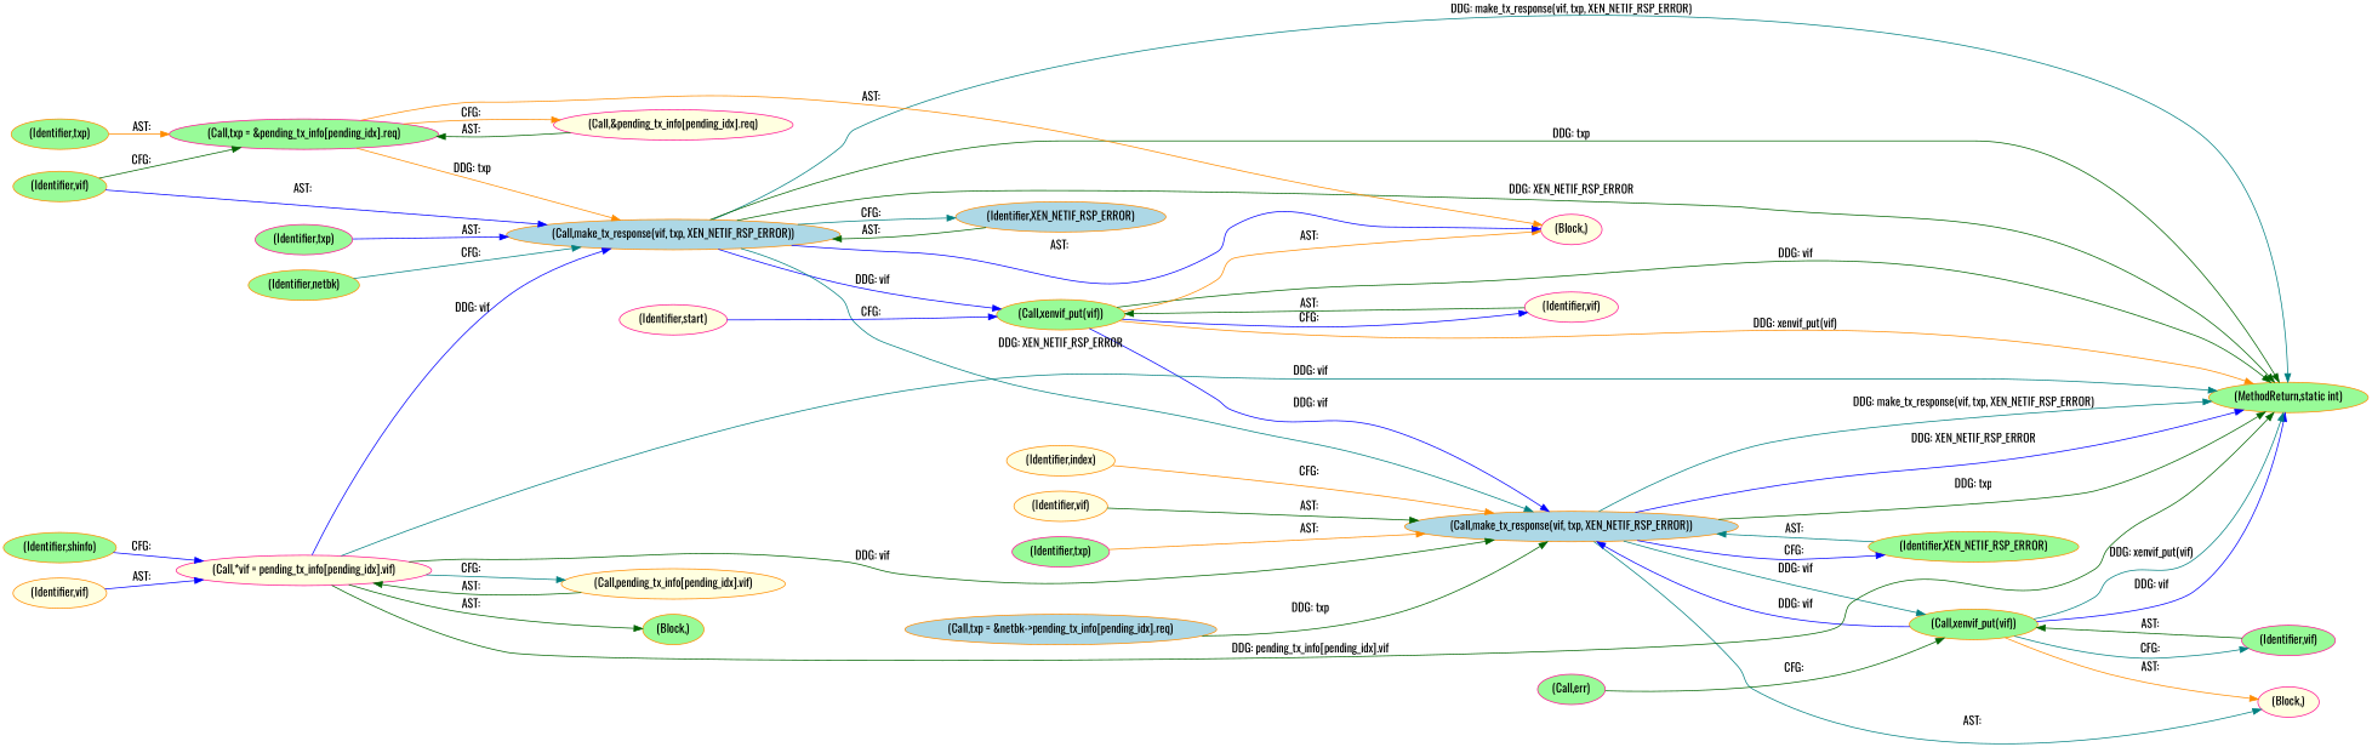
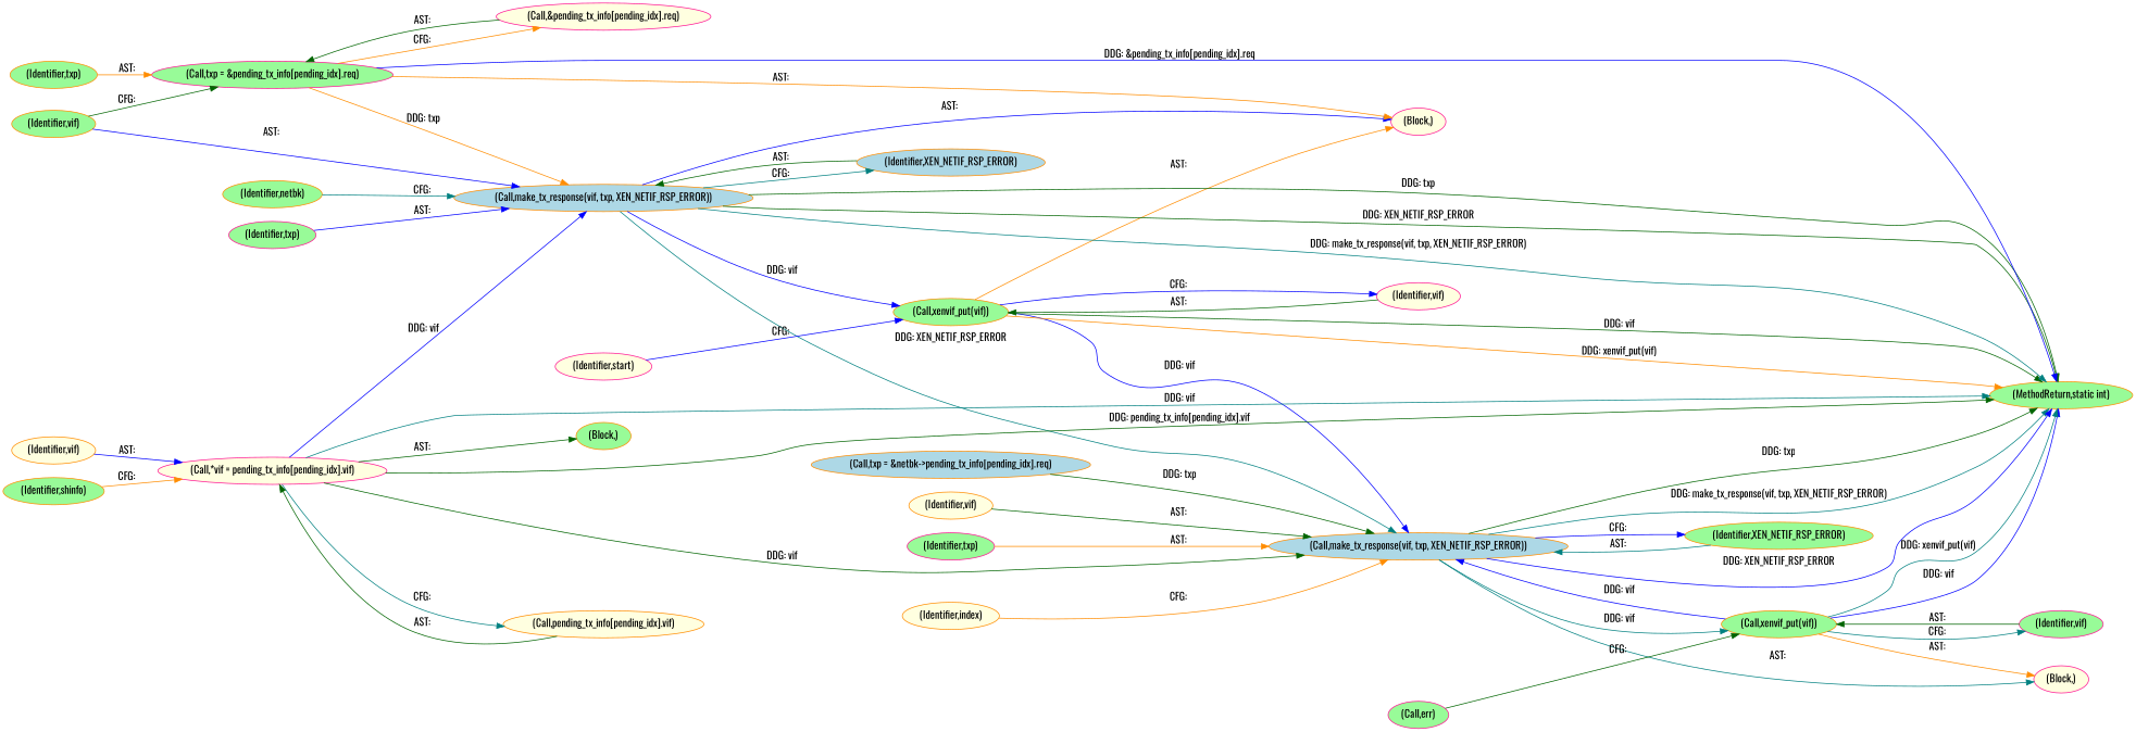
  digraph {
    fontname=Oswald
    rankdir=LR
    node [color=darkorange fillcolor=palegreen fontname=Oswald style=filled]
    edge [color=darkgreen fontname=Oswald]
    n1 [label="(Call,xenvif_put(vif))"]
    n2 [fillcolor=lightblue label="(Call,make_tx_response(vif, txp, XEN_NETIF_RSP_ERROR))"]
    n3 [label="(MethodReturn,static int)"]
    n4 [color=deeppink fillcolor=lightyellow label="(Block,)"]
    n5 [color=deeppink fillcolor=lightyellow label="(Identifier,vif)"]
    n6 [label="(Call,xenvif_put(vif))"]
    n7 [color=deeppink fillcolor=lightyellow label="(Block,)"]
    n8 [label="(Identifier,XEN_NETIF_RSP_ERROR)"]
    n9 [fillcolor=lightblue label="(Call,make_tx_response(vif, txp, XEN_NETIF_RSP_ERROR))"]
    n10 [fillcolor=lightblue label="(Identifier,XEN_NETIF_RSP_ERROR)"]
    n11 [color=deeppink fillcolor=lightyellow label="(Call,*vif = pending_tx_info[pending_idx].vif)"]
    n12 [fillcolor=lightyellow label="(Call,pending_tx_info[pending_idx].vif)"]
    n13 [label="(Block,)"]
    n14 [color=deeppink label="(Call,txp = &pending_tx_info[pending_idx].req)"]
    n15 [color=deeppink fillcolor=lightyellow label="(Call,&pending_tx_info[pending_idx].req)"]
    n16 [color=deeppink label="(Identifier,vif)"]
    n17 [color=deeppink label="(Identifier,txp)"]
    n18 [color=deeppink label="(Call,err)"]
    n19 [fillcolor=lightyellow label="(Identifier,vif)"]
    n20 [label="(Identifier,txp)"]
    n21 [color=deeppink label="(Identifier,txp)"]
    n22 [color=deeppink fillcolor=lightyellow label="(Identifier,start)"]
    n23 [label="(Identifier,netbk)"]
    n24 [fillcolor=lightyellow label="(Identifier,vif)"]
    n25 [label="(Identifier,shinfo)"]
    n26 [fillcolor=lightblue label="(Call,txp = &netbk->pending_tx_info[pending_idx].req)"]
    n27 [fillcolor=lightyellow label="(Identifier,index)"]
    n28 [label="(Identifier,vif)"]
    n1 -> n2 [color=blue label="DDG: vif"]
    n1 -> n3 [label="DDG: vif"]
    n1 -> n3 [color=darkorange label="DDG: xenvif_put(vif)"]
    n1 -> n4 [color=darkorange label="AST: "]
    n1 -> n5 [color=blue label="CFG: "]
    n2 -> n3 [color=teal label="DDG: make_tx_response(vif, txp, XEN_NETIF_RSP_ERROR)"]
    n2 -> n3 [color=blue label="DDG: XEN_NETIF_RSP_ERROR"]
    n2 -> n3 [label="DDG: txp"]
    n2 -> n6 [color=teal label="DDG: vif"]
    n2 -> n7 [color=teal label="AST: "]
    n2 -> n8 [color=blue label="CFG: "]
    n5 -> n1 [label="AST: "]
    n6 -> n2 [color=blue label="DDG: vif"]
    n6 -> n3 [color=blue label="DDG: vif"]
    n6 -> n3 [color=teal label="DDG: xenvif_put(vif)"]
    n6 -> n7 [color=darkorange label="AST: "]
    n6 -> n16 [color=teal label="CFG: "]
    n8 -> n2 [color=teal label="AST: "]
    n9 -> n1 [color=blue label="DDG: vif"]
    n9 -> n2 [color=teal label="DDG: XEN_NETIF_RSP_ERROR"]
    n9 -> n3 [label="DDG: XEN_NETIF_RSP_ERROR"]
    n9 -> n3 [color=teal label="DDG: make_tx_response(vif, txp, XEN_NETIF_RSP_ERROR)"]
    n9 -> n3 [label="DDG: txp"]
    n9 -> n4 [color=blue label="AST: "]
    n9 -> n10 [color=teal label="CFG: "]
    n10 -> n9 [label="AST: "]
    n11 -> n2 [label="DDG: vif"]
    n11 -> n3 [color=teal label="DDG: vif"]
    n11 -> n3 [label="DDG: pending_tx_info[pending_idx].vif"]
    n11 -> n9 [color=blue label="DDG: vif"]
    n11 -> n12 [color=teal label="CFG: "]
    n11 -> n13 [label="AST: "]
    n12 -> n11 [label="AST: "]
+   n14 -> n3 [color=blue label="DDG: &pending_tx_info[pending_idx].req"]
    n14 -> n4 [color=darkorange label="AST: "]
    n14 -> n9 [color=darkorange label="DDG: txp"]
    n14 -> n15 [color=darkorange label="CFG: "]
    n15 -> n14 [label="AST: "]
    n16 -> n6 [label="AST: "]
    n17 -> n9 [color=blue label="AST: "]
    n18 -> n6 [label="CFG: "]
    n19 -> n2 [label="AST: "]
    n20 -> n14 [color=darkorange label="AST: "]
    n21 -> n2 [color=darkorange label="AST: "]
    n22 -> n1 [color=blue label="CFG: "]
    n23 -> n9 [color=teal label="CFG: "]
    n24 -> n11 [color=blue label="AST: "]
-   n25 -> n11 [color=blue label="CFG: "]
+   n25 -> n11 [color=darkorange label="CFG: "]
    n26 -> n2 [label="DDG: txp"]
    n27 -> n2 [color=darkorange label="CFG: "]
    n28 -> n9 [color=blue label="AST: "]
    n28 -> n14 [label="CFG: "]
  }
